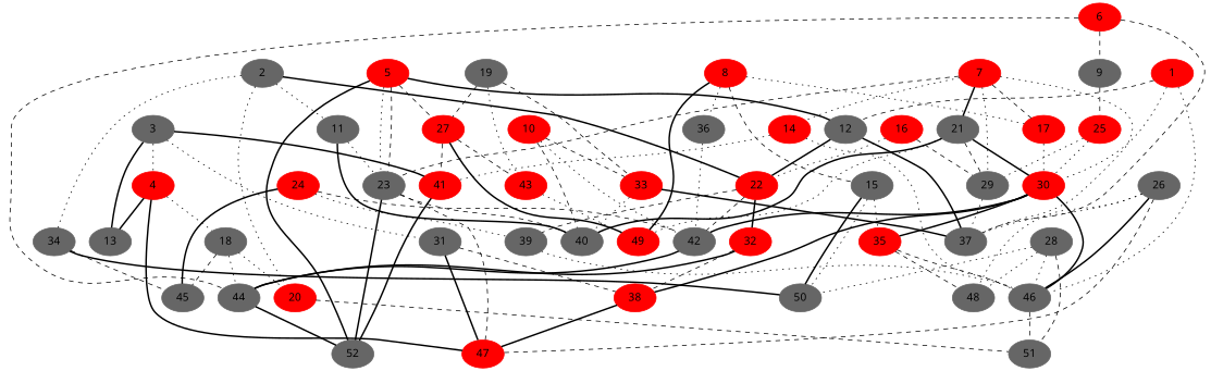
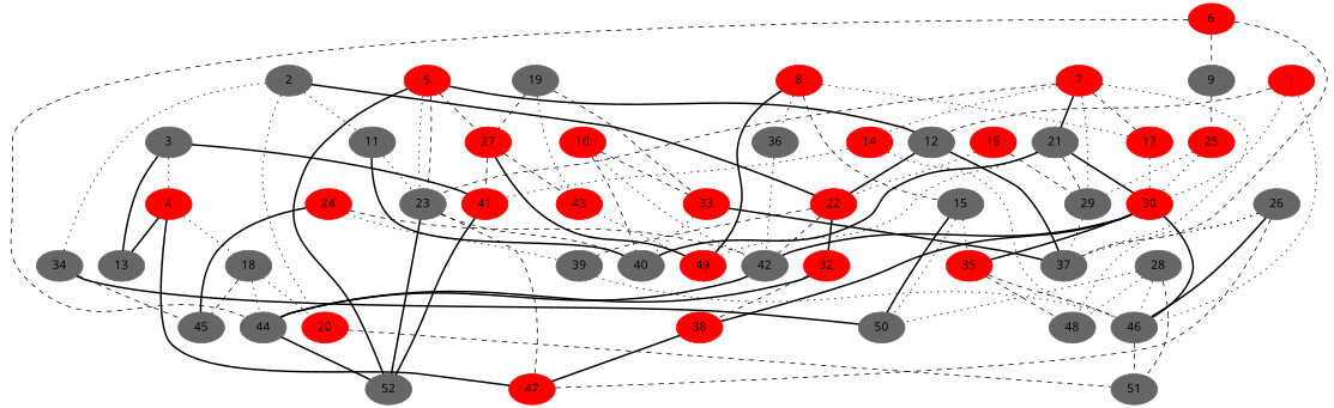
  graph {
    fontname="Noto Sans"
    node [color=gray40 fontname="Noto Sans" style=filled]
    edge [fontname="Noto Sans" style=dotted]
    1 [color=red]
    12
    30 [color=red]
    46
    22 [color=red]
    37
    42
    35 [color=red]
    38 [color=red]
    51
    2
    11
    20 [color=red]
    34
    23
    40
    32 [color=red]
    39
    50
    45
    4 [color=red]
    3
    13
-   31
    41 [color=red]
    18
    47 [color=red]
    52
    44
    5 [color=red]
    27 [color=red]
    49 [color=red]
    43 [color=red]
    6 [color=red]
    9
    25 [color=red]
    7 [color=red]
    14 [color=red]
    17 [color=red]
    21
    29
    8 [color=red]
    15
    36
    10 [color=red]
    33 [color=red]
    48
    16 [color=red]
    19
    24 [color=red]
    26
    28
    1 -- 12 [style=dashed]
    1 -- 30
    1 -- 46
    12 -- 22 [style=bold]
    12 -- 37 [style=bold]
    30 -- 46 [style=bold]
    30 -- 42 [style=bold]
    30 -- 35 [style=bold]
    30 -- 38 [style=bold]
    46 -- 51 [style=dashed]
    22 -- 42 [style=dashed]
    22 -- 32 [style=bold]
    22 -- 39 [style=dashed]
    42 -- 44 [style=bold]
    35 -- 46 [style=dashed]
    35 -- 48 [style=dashed]
    38 -- 47 [style=bold]
    2 -- 22 [style=bold]
    2 -- 11
    2 -- 20
    2 -- 34
    11 -- 23
    11 -- 40 [style=bold]
    20 -- 51 [style=dashed]
    34 -- 50 [style=bold]
    34 -- 45 [style=dashed]
    23 -- 40 [style=dashed]
    23 -- 47 [style=dashed]
    23 -- 52 [style=bold]
    32 -- 38 [style=dashed]
    32 -- 44 [style=bold]
    39 -- 46
    4 -- 13 [style=bold]
    4 -- 18
    4 -- 47 [style=bold]
    3 -- 4
    3 -- 13 [style=bold]
-   3 -- 31
    3 -- 41 [style=bold]
-   31 -- 38 [style=dashed]
-   31 -- 47 [style=bold]
    41 -- 52 [style=bold]
    18 -- 20
    18 -- 45 [style=dashed]
    18 -- 44
    44 -- 52 [style=bold]
    5 -- 12 [style=bold]
    5 -- 23
    5 -- 23 [style=dashed]
    5 -- 52 [style=bold]
    5 -- 27 [style=dashed]
    27 -- 41 [style=dashed]
    27 -- 49 [style=bold]
    27 -- 43 [style=dashed]
    43 -- 49
    6 -- 37 [style=dashed]
    6 -- 44 [style=dashed]
    6 -- 9 [style=dashed]
    9 -- 25 [style=dashed]
    25 -- 30
    25 -- 29
    7 -- 37
    7 -- 23 [style=dashed]
    7 -- 14
    7 -- 17 [style=dashed]
    7 -- 21 [style=bold]
    7 -- 29
    14 -- 46
    14 -- 41
    17 -- 30
    21 -- 30 [style=bold]
    21 -- 40 [style=bold]
    21 -- 49
    21 -- 29 [style=dashed]
    29 -- 37
    8 -- 49 [style=bold]
    8 -- 17
    8 -- 15 [style=dashed]
    8 -- 36
    15 -- 35
    15 -- 50 [style=bold]
    15 -- 50
    36 -- 42
    10 -- 42
    10 -- 40 [style=dashed]
    10 -- 33 [style=dashed]
    33 -- 37 [style=bold]
    33 -- 40
    16 -- 22
    16 -- 29 [style=dashed]
    19 -- 27 [style=dashed]
    19 -- 43
    19 -- 33 [style=dashed]
    24 -- 42 [style=dashed]
    24 -- 39
    24 -- 45 [style=bold]
    26 -- 46 [style=bold]
    26 -- 37
    26 -- 47 [style=dashed]
    26 -- 48
    28 -- 46
    28 -- 51 [style=dashed]
    28 -- 50
    28 -- 48
  }
